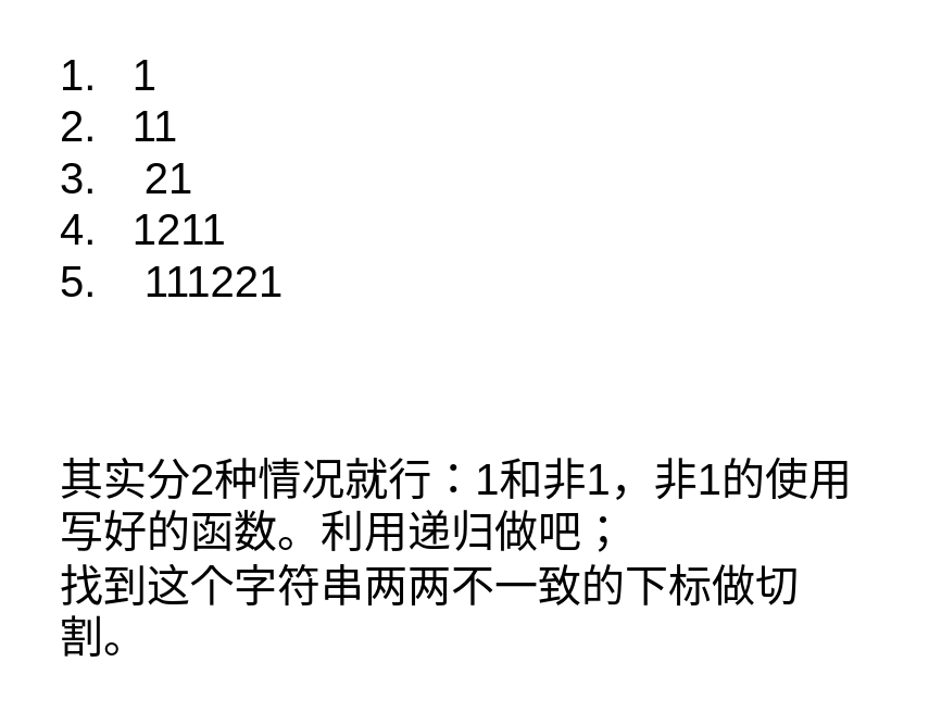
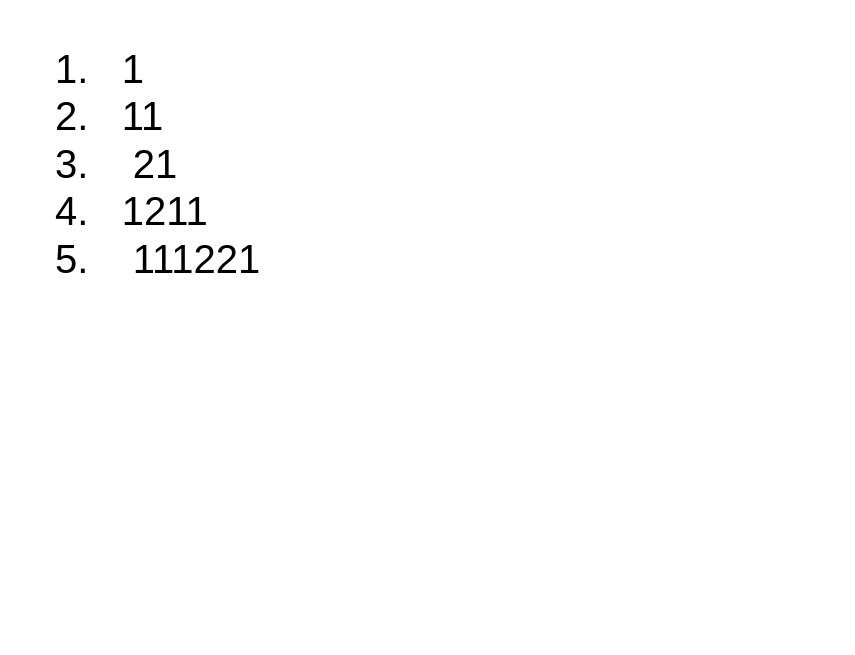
  <mxCell id="0" />
  <mxCell id="1" parent="0" />
  <mxCell id="2" value="1.&amp;nbsp; &amp;nbsp;1&lt;br&gt;&lt;div&gt;&lt;span&gt;2.&amp;nbsp; &amp;nbsp;11&lt;/span&gt;&lt;/div&gt;&lt;div&gt;&lt;span&gt;3.&amp;nbsp; &amp;nbsp; 21&lt;/span&gt;&lt;/div&gt;&lt;div&gt;&lt;span&gt;4.&amp;nbsp; &amp;nbsp;1211&lt;/span&gt;&lt;/div&gt;&lt;div&gt;&lt;span&gt;5.&amp;nbsp; &amp;nbsp; 111221&lt;/span&gt;&lt;/div&gt;" style="text;html=1;strokeColor=none;fillColor=none;align=left;verticalAlign=middle;whiteSpace=wrap;rounded=0;fontSize=16;" vertex="1" parent="1"><mxGeometry x="20" y="20" width="300" height="90" as="geometry" /></mxCell>
- <mxCell id="3" value="其实分2种情况就行：1和非1，非1的使用写好的函数。利用递归做吧；&lt;br&gt;找到这个字符串两两不一致的下标做切割。" style="text;html=1;strokeColor=none;fillColor=none;align=left;verticalAlign=middle;whiteSpace=wrap;rounded=0;fontSize=16;" vertex="1" parent="1"><mxGeometry x="20" y="170" width="300" height="70" as="geometry" /></mxCell>
